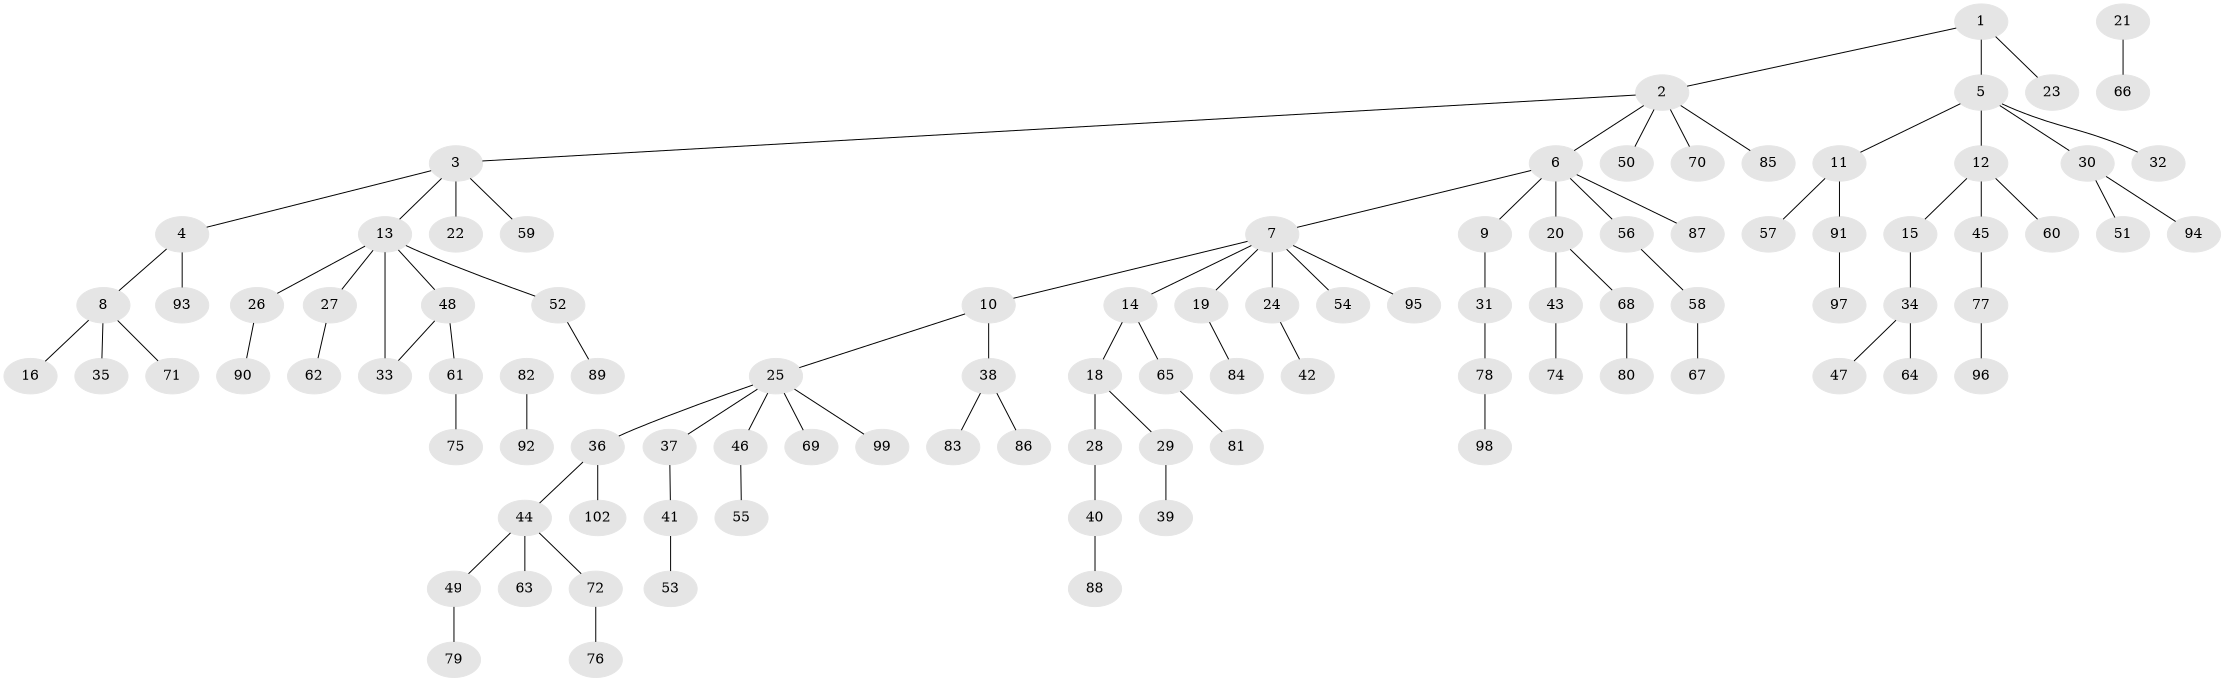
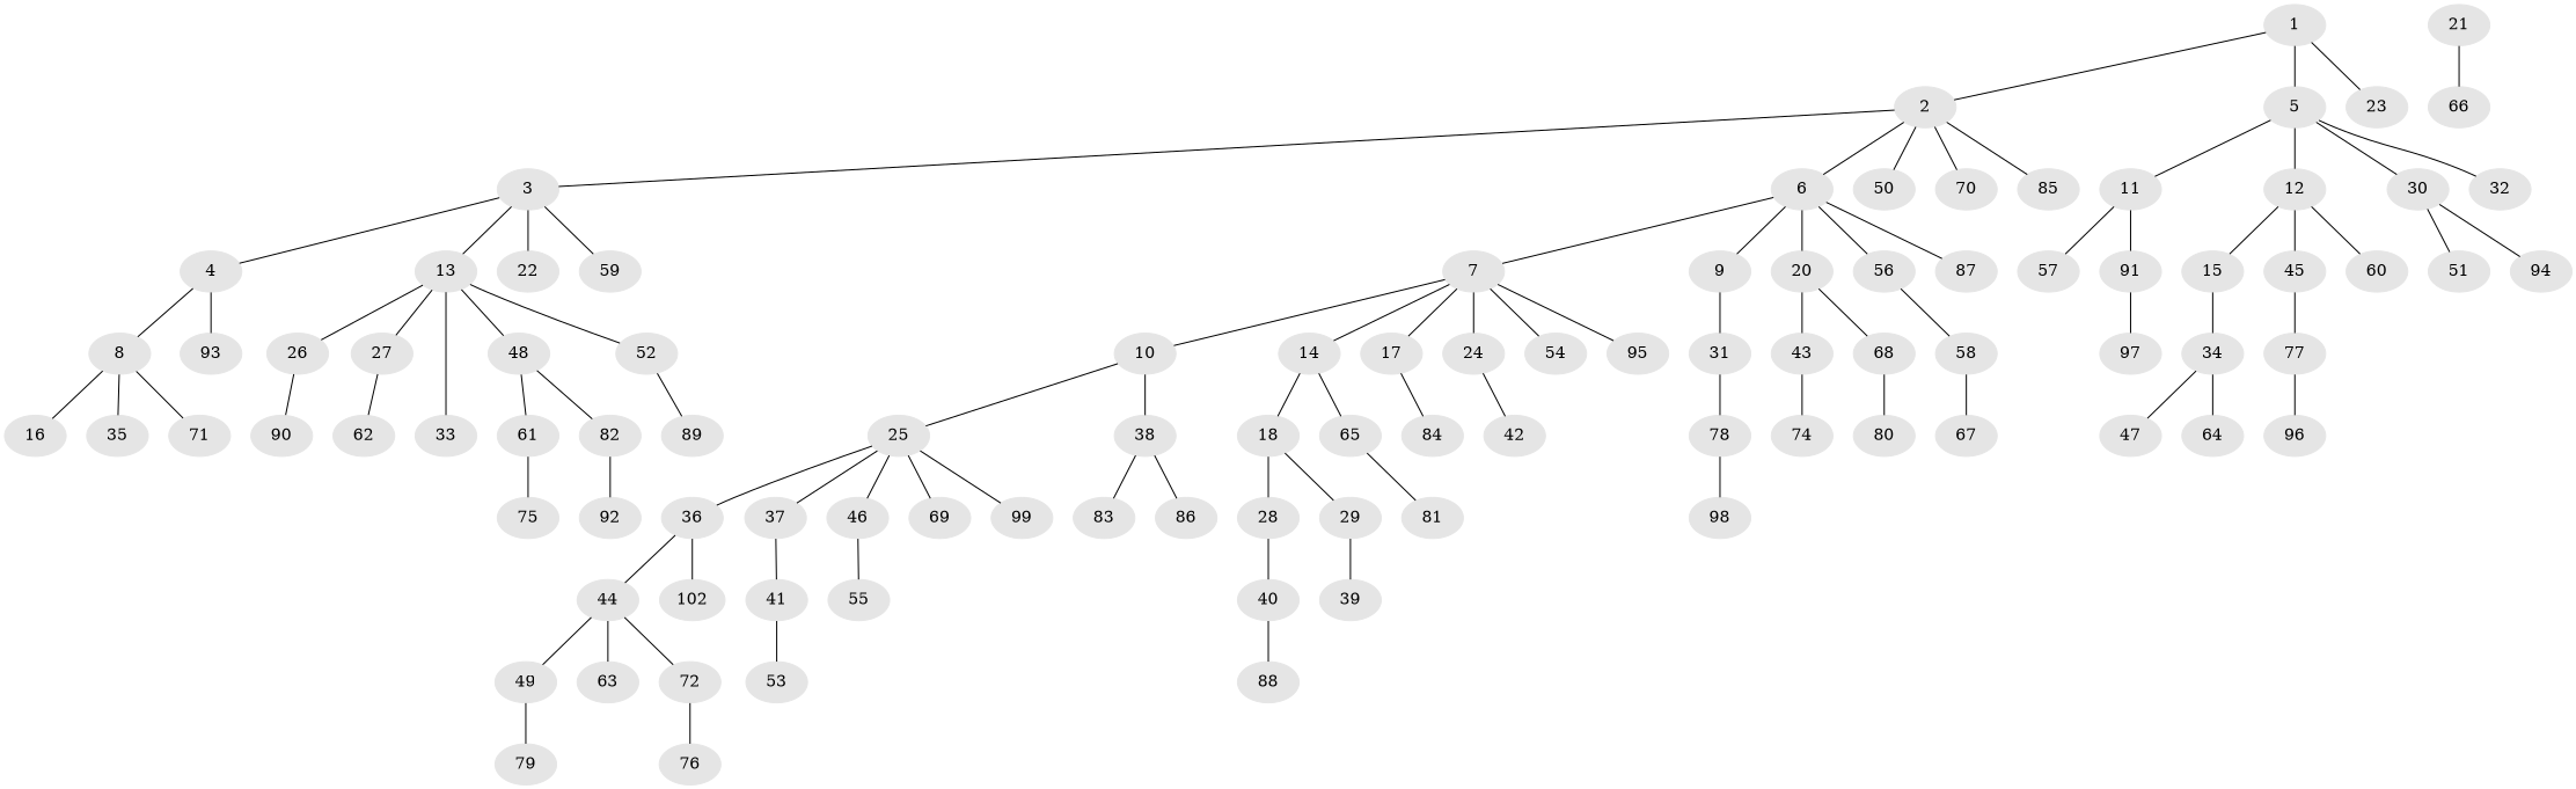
  graph {
    node [color=gray90 style=filled]
    1
    2
    5
    23
    3
    6
    50
    70
    85
    11
    12
    30
    32
    4
    13
    22
    59
    7
    9
    20
    56
    87
    8
    93
    26
    27
    33
    48
    52
    16
    35
    71
    57
    91
    15
    45
    60
    51
    94
    10
    14
-   17 [label=19]
+   17
    24
    54
    95
    31
    43
    68
    74
    58
    25
    38
    18
    65
    84
    42
    78
    36
    37
    46
    69
    99
    83
    86
    97
    34
    77
    90
    62
    61
    82
    89
    28
    29
    81
    47
    64
    40
    39
    21
    66
    80
    44
    n84 [label=102]
    41
    55
    88
    98
    49
    63
    72
    53
    79
    76
    96
    75
    92
    67
    1 -- 2
    1 -- 5
    1 -- 23
    2 -- 3
    2 -- 6
    2 -- 50
    2 -- 70
    2 -- 85
    5 -- 11
    5 -- 12
    5 -- 30
    5 -- 32
    3 -- 4
    3 -- 13
    3 -- 22
    3 -- 59
    6 -- 7
    6 -- 9
    6 -- 20
    6 -- 56
    6 -- 87
    11 -- 57
    11 -- 91
    12 -- 15
    12 -- 45
    12 -- 60
    30 -- 51
    30 -- 94
    4 -- 8
    4 -- 93
    13 -- 26
    13 -- 27
    13 -- 33
    13 -- 48
    13 -- 52
    7 -- 10
    7 -- 14
    7 -- 17
    7 -- 24
    7 -- 54
    7 -- 95
    9 -- 31
    20 -- 43
    20 -- 68
    56 -- 58
    8 -- 16
    8 -- 35
    8 -- 71
    26 -- 90
    27 -- 62
    48 -- 61
-   48 -- 33
+   48 -- 82
    52 -- 89
    91 -- 97
    15 -- 34
    45 -- 77
    10 -- 25
    10 -- 38
    14 -- 18
    14 -- 65
    17 -- 84
    24 -- 42
    31 -- 78
    43 -- 74
    68 -- 80
    58 -- 67
    25 -- 36
    25 -- 37
    25 -- 46
    25 -- 69
    25 -- 99
    38 -- 83
    38 -- 86
    18 -- 28
    18 -- 29
    65 -- 81
    78 -- 98
    36 -- 44
    36 -- n84
    37 -- 41
    46 -- 55
    34 -- 47
    34 -- 64
    77 -- 96
    61 -- 75
    82 -- 92
    28 -- 40
    29 -- 39
    40 -- 88
    21 -- 66
    44 -- 49
    44 -- 63
    44 -- 72
    41 -- 53
    49 -- 79
    72 -- 76
  }
